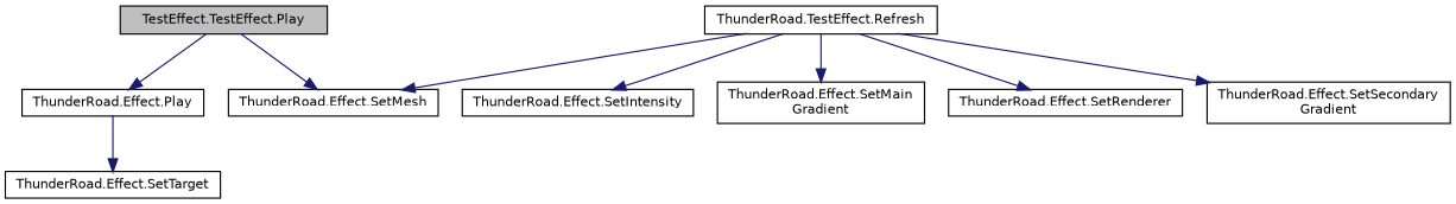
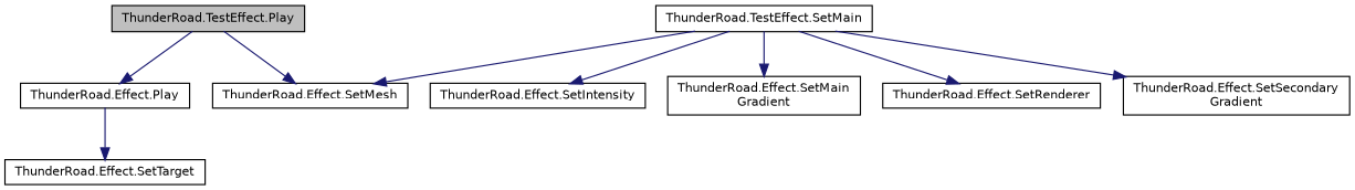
  digraph {
    rankdir=TB
    node [color=black fillcolor=white fontname=Helvetica fontsize=10 shape=record style=filled]
    edge [color=midnightblue fontname=Helvetica fontsize=10 labelfontname=Helvetica labelfontsize=10 style=solid]
-   n1 [fillcolor=grey75 fontcolor=black height=0.2 label="TestEffect.TestEffect.Play" width=0.4]
+   n1 [fillcolor=grey75 fontcolor=black height=0.2 label="ThunderRoad.TestEffect.Play" width=0.4]
    n2 [height=0.2 label="ThunderRoad.Effect.Play" width=0.4]
    n3 [height=0.2 label="ThunderRoad.Effect.SetMesh" width=0.4]
    n4 [height=0.2 label="ThunderRoad.Effect.SetTarget" width=0.4]
-   n5 [height=0.2 label="ThunderRoad.TestEffect.Refresh" width=0.4]
+   n5 [height=0.2 label="ThunderRoad.TestEffect.SetMain" width=0.4]
    n6 [height=0.2 label="ThunderRoad.Effect.SetIntensity" width=0.4]
    n7 [height=0.2 label="ThunderRoad.Effect.SetMain\lGradient" width=0.4]
    n8 [height=0.2 label="ThunderRoad.Effect.SetRenderer" width=0.4]
    n9 [height=0.2 label="ThunderRoad.Effect.SetSecondary\lGradient" width=0.4]
    n1 -> n2
    n1 -> n3
    n2 -> n4
    n5 -> n3
    n5 -> n6
    n5 -> n7
    n5 -> n8
    n5 -> n9
  }
